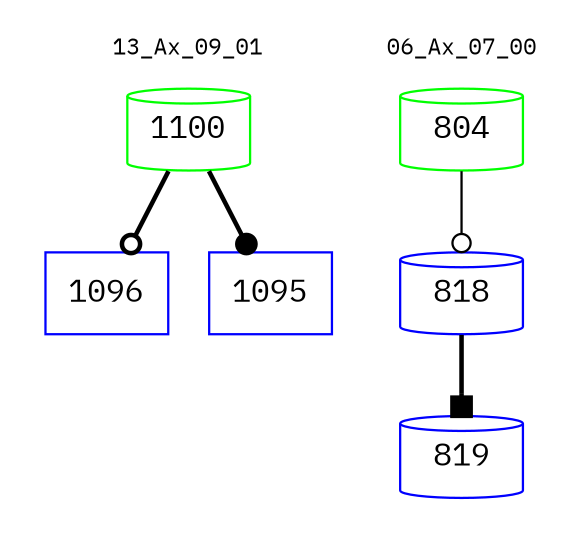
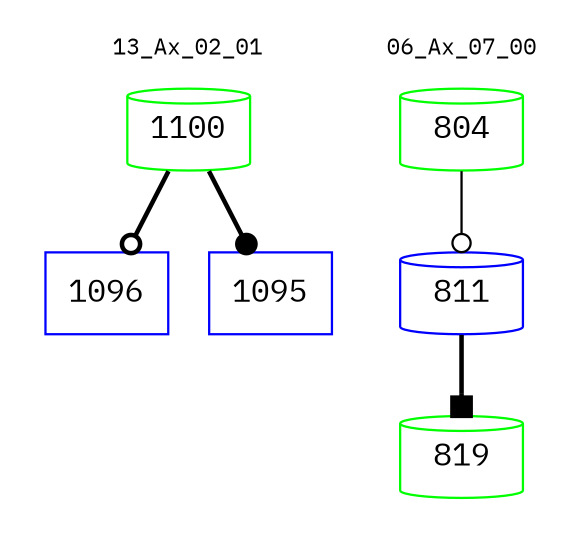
  digraph {
    fontname="IBM Plex Mono"
    node [color=blue fontname="IBM Plex Mono" shape=cylinder]
    edge [arrowhead=odot color=black fontname="IBM Plex Mono" style=bold]
    n1 [color=green label=1100]
    n2 [label=1096 shape=box]
    n3 [label=1095 shape=box]
    n4 [color=green label=804]
-   n5 [label=818]
-   n6 [label=819]
+   n5 [label=811]
+   n6 [color=green label=819]
    subgraph cluster_1 {
      color=white
      fontsize=10
-     label="13_Ax_09_01"
+     label="13_Ax_02_01"
      n1
      n2
      n3
    }
    subgraph cluster_2 {
      color=white
      fontsize=10
      label="06_Ax_07_00"
      n4
      n5
      n6
    }
    n1 -> n2
    n1 -> n3 [arrowhead=dot]
    n4 -> n5 [style=solid]
    n5 -> n6 [arrowhead=box]
  }
